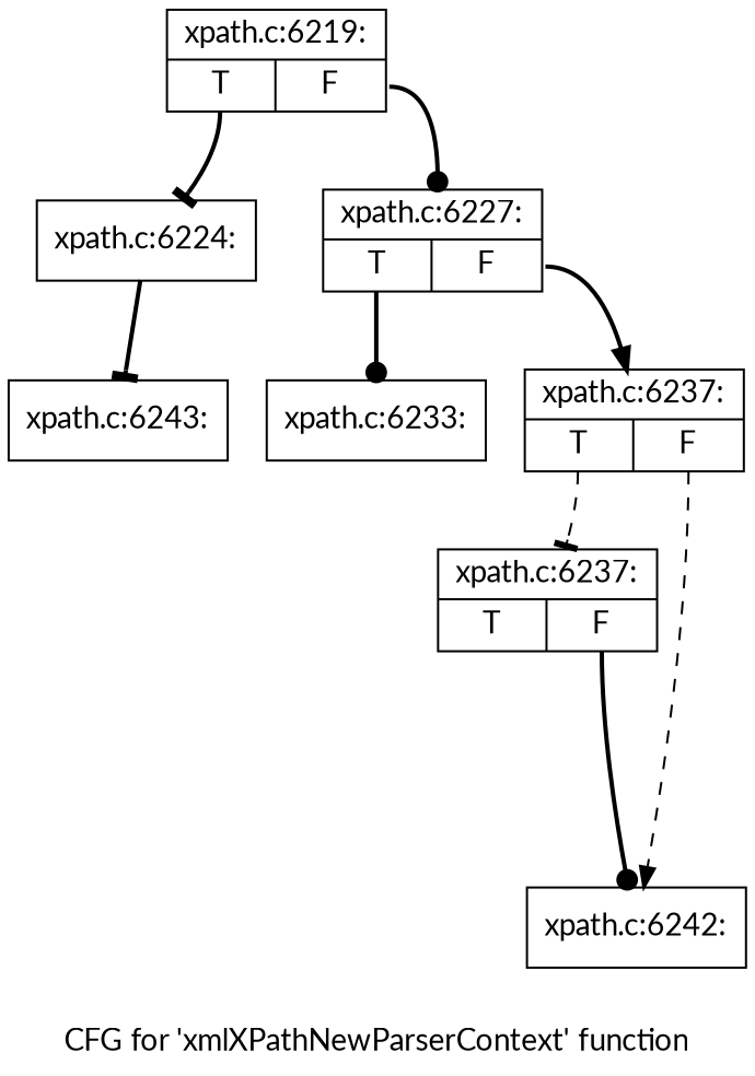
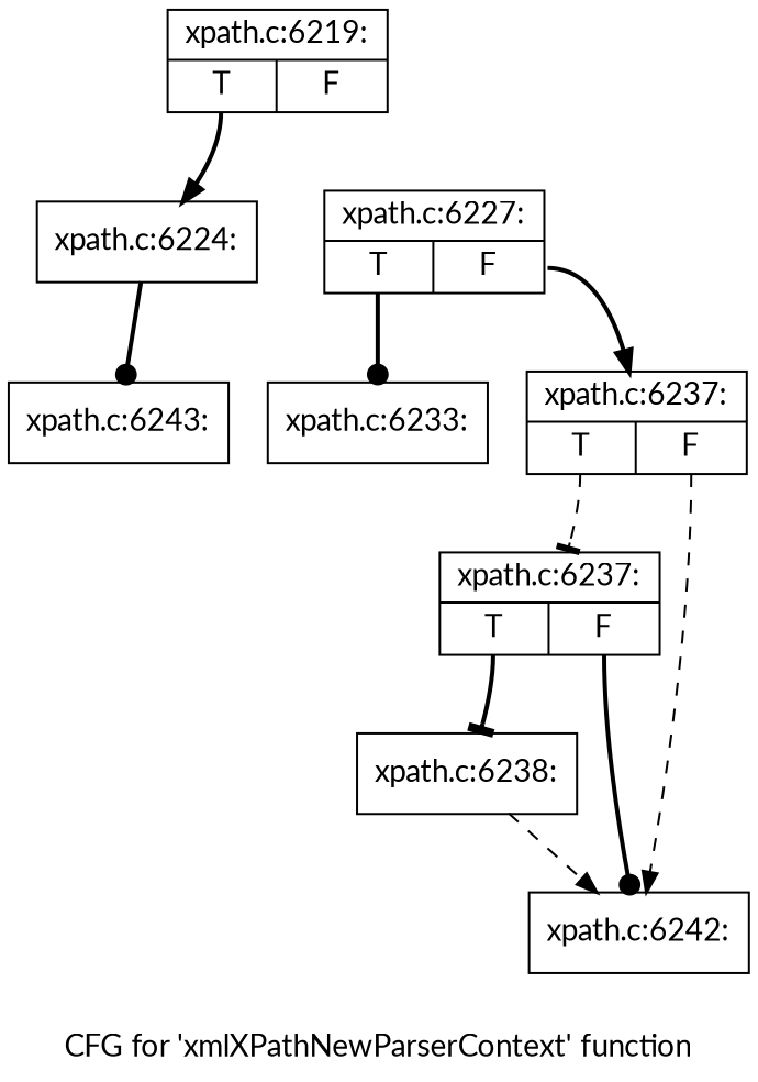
  digraph {
    fontname=Lato
    label="CFG for 'xmlXPathNewParserContext' function"
    node [fontname=Lato shape=record]
    edge [arrowhead=tee fontname=Lato style=bold tailport=s0]
    n1 [label="{xpath.c:6219:|{<s0>T|<s1>F}}"]
    n2 [label="{xpath.c:6224:}"]
    n3 [label="{xpath.c:6227:|{<s0>T|<s1>F}}"]
    n4 [label="{xpath.c:6243:}"]
    n5 [label="{xpath.c:6233:}"]
    n6 [label="{xpath.c:6237:|{<s0>T|<s1>F}}"]
    n7 [label="{xpath.c:6237:|{<s0>T|<s1>F}}"]
    n8 [label="{xpath.c:6242:}"]
-   n1 -> n2
-   n1 -> n3 [arrowhead=dot tailport=s1]
-   n2 -> n4 [tailport=""]
+   n9 [label="{xpath.c:6238:}"]
+   n1 -> n2 [arrowhead=normal]
+   n2 -> n4 [arrowhead=dot tailport=""]
    n3 -> n5 [arrowhead=dot]
    n3 -> n6 [arrowhead=normal tailport=s1]
    n6 -> n7 [style=dashed]
    n6 -> n8 [arrowhead=normal style=dashed tailport=s1]
    n7 -> n8 [arrowhead=dot tailport=s1]
+   n7 -> n9
+   n9 -> n8 [arrowhead=normal style=dashed tailport=""]
  }
